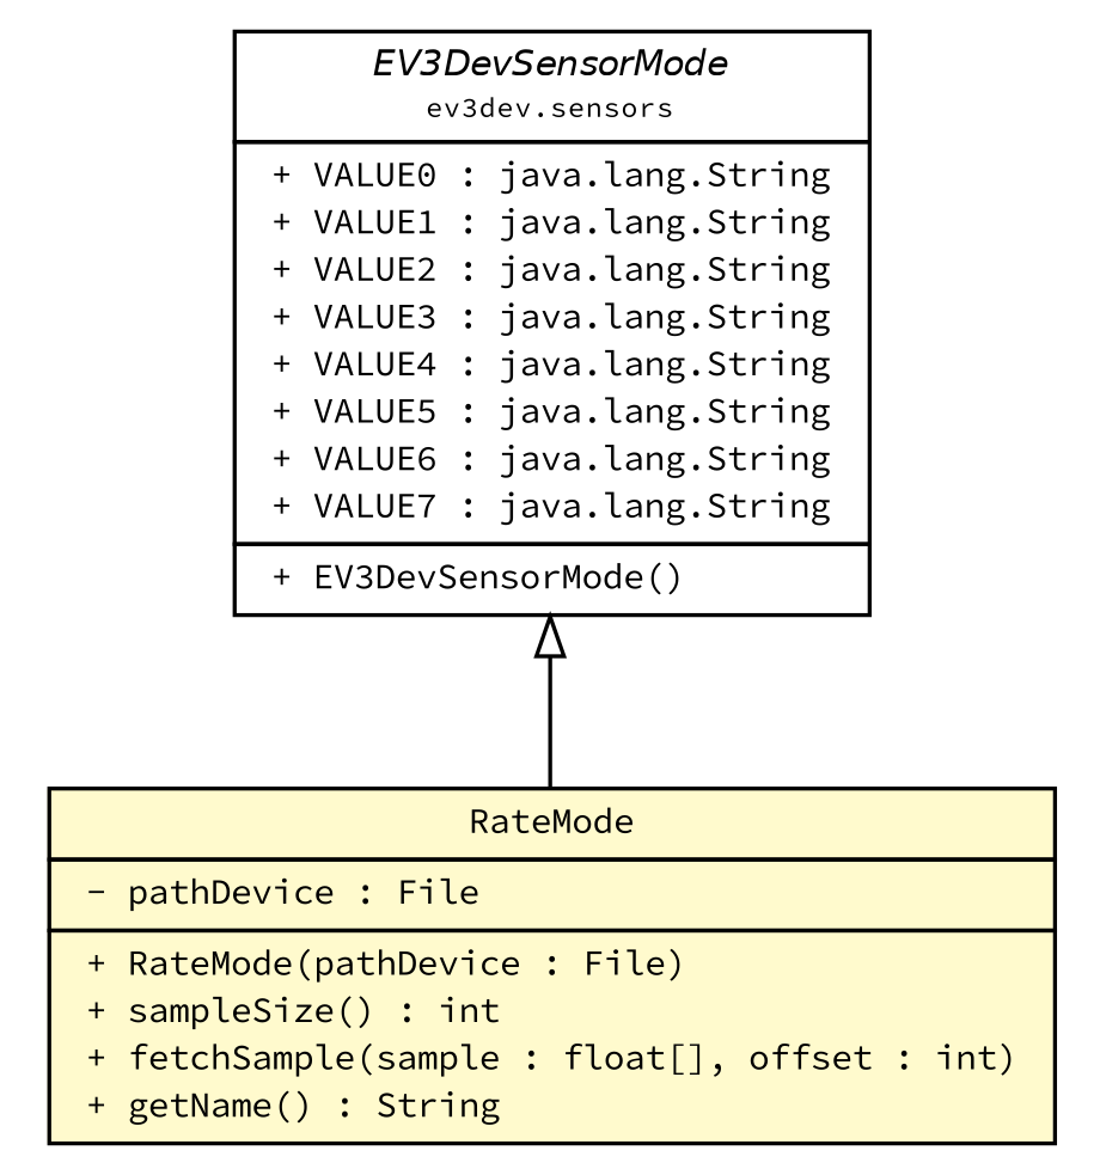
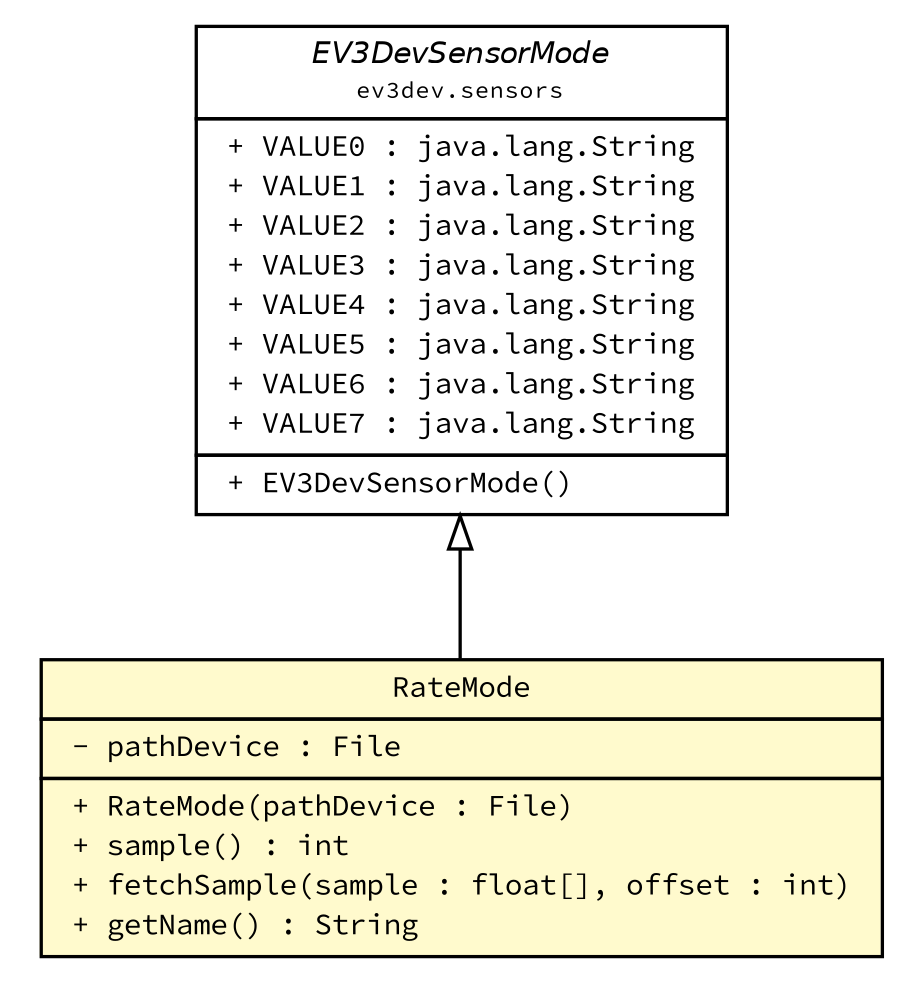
  digraph {
    nodesep=0.25
    ranksep=0.5
    fontname="Source Code Pro"
    node [fontcolor=black fontname="Source Code Pro" fontsize=9.0 shape=plaintext]
    n1 [label=<<table title="ev3dev.sensors.EV3DevSensorMode" border="0" cellborder="1" cellspacing="0" cellpadding="2" port="p" href="../EV3DevSensorMode.html"> 		<tr><td><table border="0" cellspacing="0" cellpadding="1"> <tr><td align="center" balign="center"><font face="Helvetica-Oblique"> EV3DevSensorMode </font></td></tr> <tr><td align="center" balign="center"><font point-size="7.0"> ev3dev.sensors </font></td></tr> 		</table></td></tr> 		<tr><td><table border="0" cellspacing="0" cellpadding="1"> <tr><td align="left" balign="left"> + VALUE0 : java.lang.String </td></tr> <tr><td align="left" balign="left"> + VALUE1 : java.lang.String </td></tr> <tr><td align="left" balign="left"> + VALUE2 : java.lang.String </td></tr> <tr><td align="left" balign="left"> + VALUE3 : java.lang.String </td></tr> <tr><td align="left" balign="left"> + VALUE4 : java.lang.String </td></tr> <tr><td align="left" balign="left"> + VALUE5 : java.lang.String </td></tr> <tr><td align="left" balign="left"> + VALUE6 : java.lang.String </td></tr> <tr><td align="left" balign="left"> + VALUE7 : java.lang.String </td></tr> 		</table></td></tr> 		<tr><td><table border="0" cellspacing="0" cellpadding="1"> <tr><td align="left" balign="left"> + EV3DevSensorMode() </td></tr> 		</table></td></tr> 		</table>>]
-   n2 [label=<<table title="ev3dev.sensors.ev3.EV3GyroSensor.RateMode" border="0" cellborder="1" cellspacing="0" cellpadding="2" port="p" bgcolor="lemonChiffon" href="./EV3GyroSensor.RateMode.html"> 		<tr><td><table border="0" cellspacing="0" cellpadding="1"> <tr><td align="center" balign="center"> RateMode </td></tr> 		</table></td></tr> 		<tr><td><table border="0" cellspacing="0" cellpadding="1"> <tr><td align="left" balign="left"> - pathDevice : File </td></tr> 		</table></td></tr> 		<tr><td><table border="0" cellspacing="0" cellpadding="1"> <tr><td align="left" balign="left"> + RateMode(pathDevice : File) </td></tr> <tr><td align="left" balign="left"> + sampleSize() : int </td></tr> <tr><td align="left" balign="left"> + fetchSample(sample : float[], offset : int) </td></tr> <tr><td align="left" balign="left"> + getName() : String </td></tr> 		</table></td></tr> 		</table>>]
+   n2 [label=<<table title="ev3dev.sensors.ev3.EV3GyroSensor.RateMode" border="0" cellborder="1" cellspacing="0" cellpadding="2" port="p" bgcolor="lemonChiffon" href="./EV3GyroSensor.RateMode.html"> 		<tr><td><table border="0" cellspacing="0" cellpadding="1"> <tr><td align="center" balign="center"> RateMode </td></tr> 		</table></td></tr> 		<tr><td><table border="0" cellspacing="0" cellpadding="1"> <tr><td align="left" balign="left"> - pathDevice : File </td></tr> 		</table></td></tr> 		<tr><td><table border="0" cellspacing="0" cellpadding="1"> <tr><td align="left" balign="left"> + RateMode(pathDevice : File) </td></tr> <tr><td align="left" balign="left"> + sample() : int </td></tr> <tr><td align="left" balign="left"> + fetchSample(sample : float[], offset : int) </td></tr> <tr><td align="left" balign="left"> + getName() : String </td></tr> 		</table></td></tr> 		</table>>]
    n1 -> n2 [arrowtail=empty dir=back fontname="Source Code Pro" fontsize=10 headport=p labelfontname=Helvetica labelfontsize=10 tailport=p]
  }
